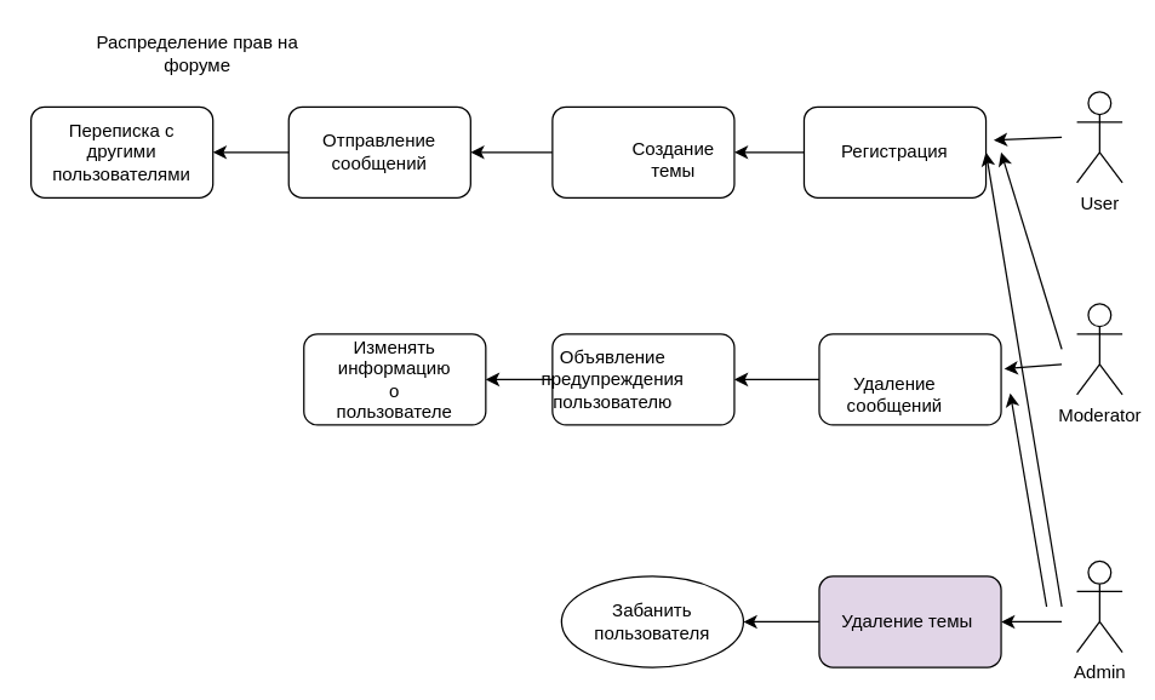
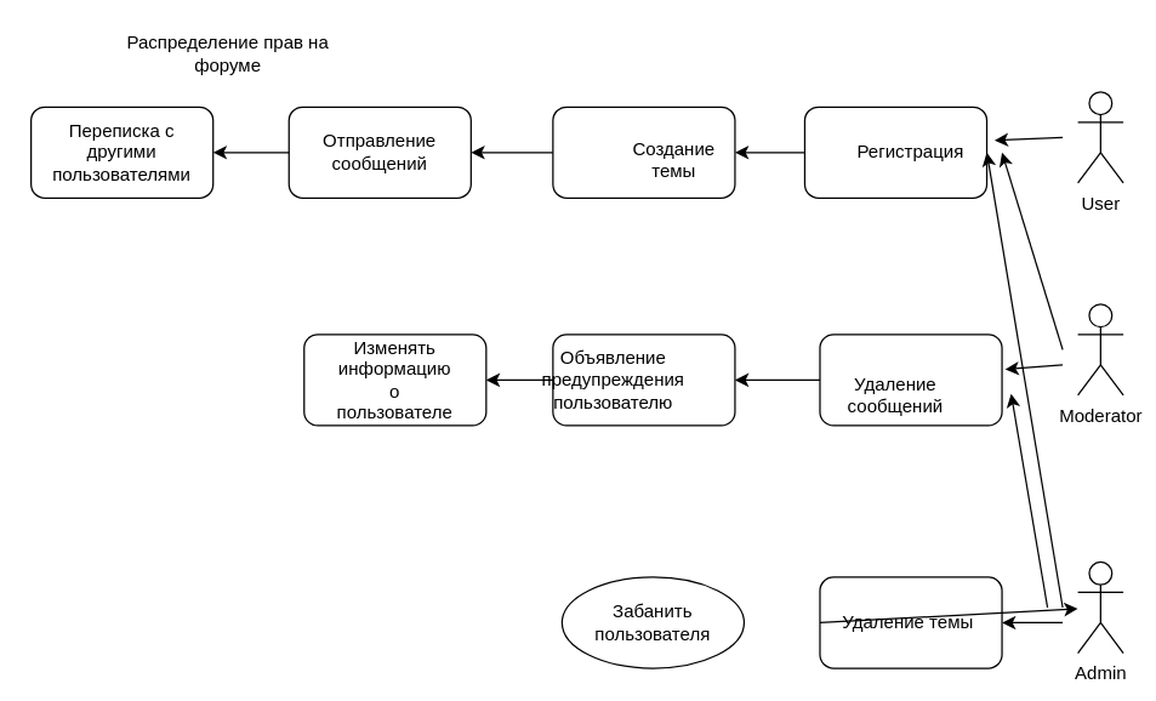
  <mxCell id="0" />
  <mxCell id="1" parent="0" />
  <mxCell id="2" value="User" style="shape=umlActor;verticalLabelPosition=bottom;verticalAlign=top;html=1;outlineConnect=0;" vertex="1" parent="1"><mxGeometry x="710" y="60" width="30" height="60" as="geometry" /></mxCell>
  <mxCell id="3" value="Moderator" style="shape=umlActor;verticalLabelPosition=bottom;verticalAlign=top;html=1;outlineConnect=0;" vertex="1" parent="1"><mxGeometry x="710" y="200" width="30" height="60" as="geometry" /></mxCell>
  <mxCell id="4" value="Admin" style="shape=umlActor;verticalLabelPosition=bottom;verticalAlign=top;html=1;outlineConnect=0;" vertex="1" parent="1"><mxGeometry x="710" y="370" width="30" height="60" as="geometry" /></mxCell>
- <mxCell id="5" value="Распределение прав на форуме" style="text;html=1;strokeColor=none;fillColor=none;align=center;verticalAlign=middle;whiteSpace=wrap;rounded=0;" vertex="1" parent="1"><mxGeometry x="60" y="20" width="140" height="30" as="geometry" /></mxCell>
+ <mxCell id="5" value="Распределение прав на форуме" style="text;html=1;strokeColor=none;fillColor=none;align=center;verticalAlign=middle;whiteSpace=wrap;rounded=0;" vertex="1" parent="1"><mxGeometry x="80" y="20" width="140" height="30" as="geometry" /></mxCell>
  <mxCell id="6" value="" style="rounded=1;whiteSpace=wrap;html=1;" vertex="1" parent="1"><mxGeometry x="530" y="70" width="120" height="60" as="geometry" /></mxCell>
- <mxCell id="7" value="Регистрация" style="text;html=1;strokeColor=none;fillColor=none;align=center;verticalAlign=middle;whiteSpace=wrap;rounded=0;" vertex="1" parent="1"><mxGeometry x="560" y="85" width="60" height="30" as="geometry" /></mxCell>
+ <mxCell id="7" value="Регистрация" style="text;html=1;strokeColor=none;fillColor=none;align=center;verticalAlign=middle;whiteSpace=wrap;rounded=0;" vertex="1" parent="1"><mxGeometry x="570" y="85" width="60" height="30" as="geometry" /></mxCell>
  <mxCell id="8" value="" style="rounded=1;whiteSpace=wrap;html=1;" vertex="1" parent="1"><mxGeometry x="364" y="70" width="120" height="60" as="geometry" /></mxCell>
  <mxCell id="9" value="Создание темы" style="text;html=1;strokeColor=none;fillColor=none;align=center;verticalAlign=middle;whiteSpace=wrap;rounded=0;" vertex="1" parent="1"><mxGeometry x="414" y="90" width="60" height="30" as="geometry" /></mxCell>
  <mxCell id="10" value="" style="rounded=1;whiteSpace=wrap;html=1;" vertex="1" parent="1"><mxGeometry x="190" y="70" width="120" height="60" as="geometry" /></mxCell>
  <mxCell id="11" value="Отправление сообщений" style="text;html=1;strokeColor=none;fillColor=none;align=center;verticalAlign=middle;whiteSpace=wrap;rounded=0;" vertex="1" parent="1"><mxGeometry x="220" y="85" width="60" height="30" as="geometry" /></mxCell>
  <mxCell id="12" value="" style="rounded=1;whiteSpace=wrap;html=1;" vertex="1" parent="1"><mxGeometry x="20" y="70" width="120" height="60" as="geometry" /></mxCell>
  <mxCell id="13" value="Переписка с другими пользователями" style="text;html=1;strokeColor=none;fillColor=none;align=center;verticalAlign=middle;whiteSpace=wrap;rounded=0;" vertex="1" parent="1"><mxGeometry x="50" y="85" width="60" height="30" as="geometry" /></mxCell>
  <mxCell id="14" value="" style="rounded=1;whiteSpace=wrap;html=1;" vertex="1" parent="1"><mxGeometry x="540" y="220" width="120" height="60" as="geometry" /></mxCell>
  <mxCell id="15" value="" style="rounded=1;whiteSpace=wrap;html=1;" vertex="1" parent="1"><mxGeometry x="364" y="220" width="120" height="60" as="geometry" /></mxCell>
- <mxCell id="16" value="Удаление темы&amp;nbsp;" style="rounded=1;whiteSpace=wrap;html=1;fillColor=#e1d5e7;" vertex="1" parent="1"><mxGeometry x="540" y="380" width="120" height="60" as="geometry" /></mxCell>
+ <mxCell id="16" value="Удаление темы&amp;nbsp;" style="rounded=1;whiteSpace=wrap;html=1;" vertex="1" parent="1"><mxGeometry x="540" y="380" width="120" height="60" as="geometry" /></mxCell>
  <mxCell id="17" value="Забанить пользователя" style="ellipse;whiteSpace=wrap;html=1;" vertex="1" parent="1"><mxGeometry x="370" y="380" width="120" height="60" as="geometry" /></mxCell>
  <mxCell id="18" value="Удаление сообщений" style="text;html=1;strokeColor=none;fillColor=none;align=center;verticalAlign=middle;whiteSpace=wrap;rounded=0;" vertex="1" parent="1"><mxGeometry x="560" y="245" width="60" height="30" as="geometry" /></mxCell>
  <mxCell id="19" value="" style="endArrow=classic;html=1;rounded=0;entryX=1.042;entryY=0.367;entryDx=0;entryDy=0;entryPerimeter=0;" edge="1" parent="1" target="6"><mxGeometry width="50" height="50" relative="1" as="geometry"><mxPoint x="700" y="90" as="sourcePoint" /><mxPoint x="420" y="210" as="targetPoint" /><Array as="points" /></mxGeometry></mxCell>
  <mxCell id="20" value="" style="endArrow=classic;html=1;rounded=0;entryX=1;entryY=0.5;entryDx=0;entryDy=0;exitX=0;exitY=0.5;exitDx=0;exitDy=0;" edge="1" parent="1" source="6" target="8"><mxGeometry width="50" height="50" relative="1" as="geometry"><mxPoint x="370" y="260" as="sourcePoint" /><mxPoint x="420" y="210" as="targetPoint" /></mxGeometry></mxCell>
  <mxCell id="21" value="" style="endArrow=classic;html=1;rounded=0;entryX=1;entryY=0.5;entryDx=0;entryDy=0;exitX=0;exitY=0.5;exitDx=0;exitDy=0;" edge="1" parent="1" source="8" target="10"><mxGeometry width="50" height="50" relative="1" as="geometry"><mxPoint x="370" y="260" as="sourcePoint" /><mxPoint x="420" y="210" as="targetPoint" /></mxGeometry></mxCell>
  <mxCell id="22" value="" style="endArrow=classic;html=1;rounded=0;exitX=0;exitY=0.5;exitDx=0;exitDy=0;entryX=1;entryY=0.5;entryDx=0;entryDy=0;" edge="1" parent="1" source="10" target="12"><mxGeometry width="50" height="50" relative="1" as="geometry"><mxPoint x="370" y="260" as="sourcePoint" /><mxPoint x="420" y="210" as="targetPoint" /></mxGeometry></mxCell>
  <mxCell id="23" value="" style="endArrow=classic;html=1;rounded=0;entryX=1.017;entryY=0.383;entryDx=0;entryDy=0;entryPerimeter=0;" edge="1" parent="1" target="14"><mxGeometry width="50" height="50" relative="1" as="geometry"><mxPoint x="700" y="240" as="sourcePoint" /><mxPoint x="420" y="210" as="targetPoint" /></mxGeometry></mxCell>
  <mxCell id="24" value="" style="endArrow=classic;html=1;rounded=0;exitX=0;exitY=0.5;exitDx=0;exitDy=0;entryX=1;entryY=0.5;entryDx=0;entryDy=0;" edge="1" parent="1" source="14" target="15"><mxGeometry width="50" height="50" relative="1" as="geometry"><mxPoint x="370" y="260" as="sourcePoint" /><mxPoint x="420" y="210" as="targetPoint" /></mxGeometry></mxCell>
  <mxCell id="25" value="" style="endArrow=classic;html=1;rounded=0;entryX=1;entryY=0.5;entryDx=0;entryDy=0;" edge="1" parent="1" target="16"><mxGeometry width="50" height="50" relative="1" as="geometry"><mxPoint x="700" y="410" as="sourcePoint" /><mxPoint x="420" y="210" as="targetPoint" /></mxGeometry></mxCell>
- <mxCell id="26" value="" style="endArrow=classic;html=1;rounded=0;exitX=0;exitY=0.5;exitDx=0;exitDy=0;entryX=1;entryY=0.5;entryDx=0;entryDy=0;" edge="1" parent="1" source="16" target="17"><mxGeometry width="50" height="50" relative="1" as="geometry"><mxPoint x="370" y="260" as="sourcePoint" /><mxPoint x="420" y="210" as="targetPoint" /></mxGeometry></mxCell>
+ <mxCell id="26" value="" style="endArrow=classic;html=1;rounded=0;exitX=0;exitY=0.5;exitDx=0;exitDy=0;" edge="1" parent="1" source="16" target="4"><mxGeometry width="50" height="50" relative="1" as="geometry"><mxPoint x="370" y="260" as="sourcePoint" /><mxPoint x="420" y="210" as="targetPoint" /></mxGeometry></mxCell>
  <mxCell id="27" value="" style="endArrow=classic;html=1;rounded=0;entryX=1;entryY=0.5;entryDx=0;entryDy=0;" edge="1" parent="1" target="6"><mxGeometry width="50" height="50" relative="1" as="geometry"><mxPoint x="700" y="400" as="sourcePoint" /><mxPoint x="420" y="210" as="targetPoint" /></mxGeometry></mxCell>
  <mxCell id="28" value="" style="endArrow=classic;html=1;rounded=0;entryX=1.05;entryY=0.65;entryDx=0;entryDy=0;entryPerimeter=0;" edge="1" parent="1" target="14"><mxGeometry width="50" height="50" relative="1" as="geometry"><mxPoint x="690" y="400" as="sourcePoint" /><mxPoint x="420" y="210" as="targetPoint" /></mxGeometry></mxCell>
  <mxCell id="29" value="" style="endArrow=classic;html=1;rounded=0;" edge="1" parent="1"><mxGeometry width="50" height="50" relative="1" as="geometry"><mxPoint x="700" y="230" as="sourcePoint" /><mxPoint x="660" y="100" as="targetPoint" /></mxGeometry></mxCell>
  <mxCell id="30" value="Объявление предупреждения пользователю&lt;br&gt;" style="text;html=1;strokeColor=none;fillColor=none;align=center;verticalAlign=middle;whiteSpace=wrap;rounded=0;" vertex="1" parent="1"><mxGeometry x="374" y="235" width="60" height="30" as="geometry" /></mxCell>
  <mxCell id="31" value="" style="rounded=1;whiteSpace=wrap;html=1;" vertex="1" parent="1"><mxGeometry x="200" y="220" width="120" height="60" as="geometry" /></mxCell>
  <mxCell id="32" value="Изменять информацию о пользователе" style="text;html=1;strokeColor=none;fillColor=none;align=center;verticalAlign=middle;whiteSpace=wrap;rounded=0;" vertex="1" parent="1"><mxGeometry x="230" y="235" width="60" height="30" as="geometry" /></mxCell>
  <mxCell id="33" value="" style="endArrow=classic;html=1;rounded=0;exitX=0;exitY=0.5;exitDx=0;exitDy=0;entryX=1;entryY=0.5;entryDx=0;entryDy=0;" edge="1" parent="1" source="15" target="31"><mxGeometry width="50" height="50" relative="1" as="geometry"><mxPoint x="370" y="210" as="sourcePoint" /><mxPoint x="420" y="160" as="targetPoint" /></mxGeometry></mxCell>
